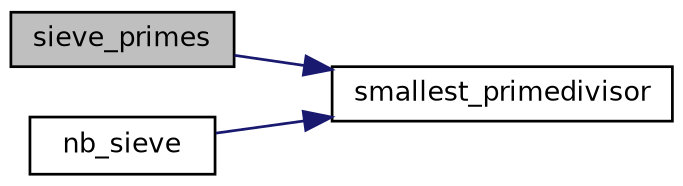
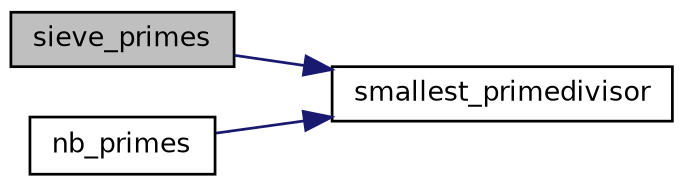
  digraph {
    rankdir=LR
    node [color=black fillcolor=white fontname=Helvetica fontsize=10 shape=record style=filled]
    edge [color=midnightblue fontname=Helvetica fontsize=10 labelfontname=Helvetica labelfontsize=10 style=solid]
    n1 [fillcolor=grey75 fontcolor=black height=0.2 label=sieve_primes width=0.4]
    n2 [height=0.2 label=smallest_primedivisor width=0.4]
-   n3 [height=0.2 label=nb_sieve width=0.4]
+   n3 [height=0.2 label=nb_primes width=0.4]
    n1 -> n2
    n3 -> n2
  }
